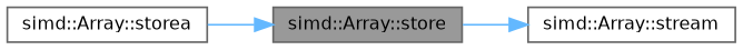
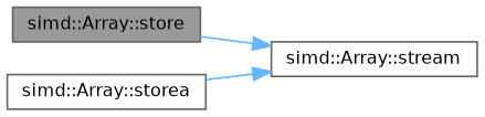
  digraph {
    rankdir=RL
    node [color=grey40 fillcolor=white fontname=Helvetica fontsize=10 shape=box style=filled]
    edge [color=steelblue1 dir=back fontname=Helvetica fontsize=10 labelfontname=Helvetica labelfontsize=10 style=solid]
    n1 [color=gray40 fillcolor=grey60 fontcolor=black height=0.2 label="simd::Array::store" width=0.4]
    n2 [height=0.2 label="simd::Array::storea" width=0.4]
    n3 [height=0.2 label="simd::Array::stream" width=0.4]
-   n1 -> n2
+   n3 -> n2
    n3 -> n1
  }
